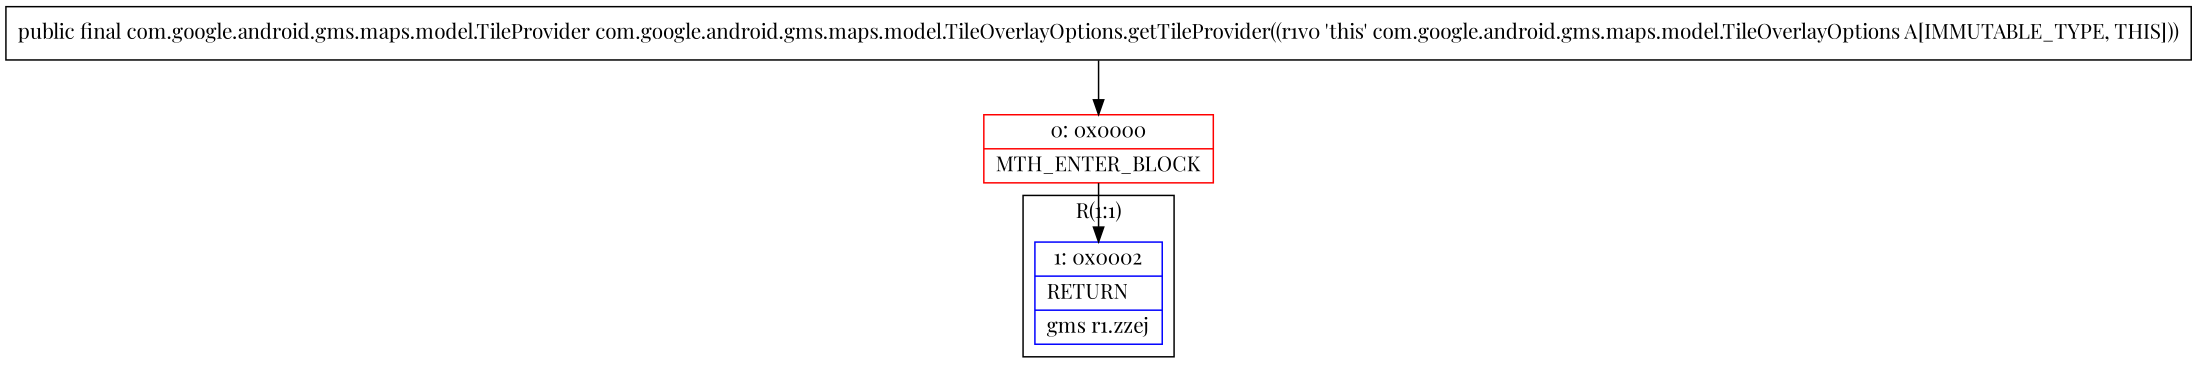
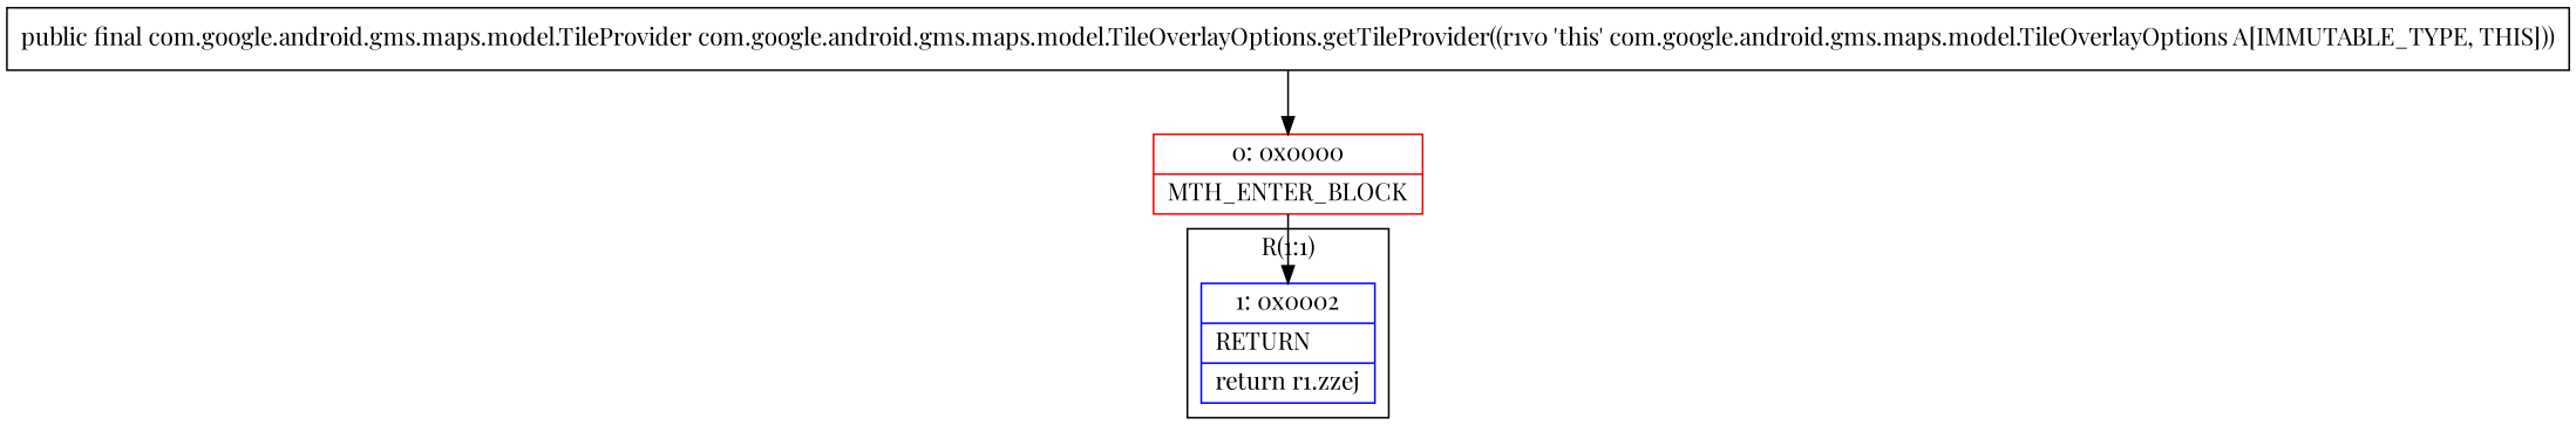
  digraph {
    fontname="Playfair Display"
    node [shape=record fontname="Playfair Display"]
    edge [fontname="Playfair Display"]
-   n1 [color=blue label="{1\:\ 0x0002|RETURN\l|gms r1.zzej\l}"]
+   n1 [color=blue label="{1\:\ 0x0002|RETURN\l|return r1.zzej\l}"]
    n2 [color=red label="{0\:\ 0x0000|MTH_ENTER_BLOCK\l}"]
    n3 [label="{public final com.google.android.gms.maps.model.TileProvider com.google.android.gms.maps.model.TileOverlayOptions.getTileProvider((r1v0 'this' com.google.android.gms.maps.model.TileOverlayOptions A[IMMUTABLE_TYPE, THIS])) }"]
    subgraph cluster_1 {
      label="R(1:1)"
      n1
    }
    n2 -> n1
    n3 -> n2
  }
